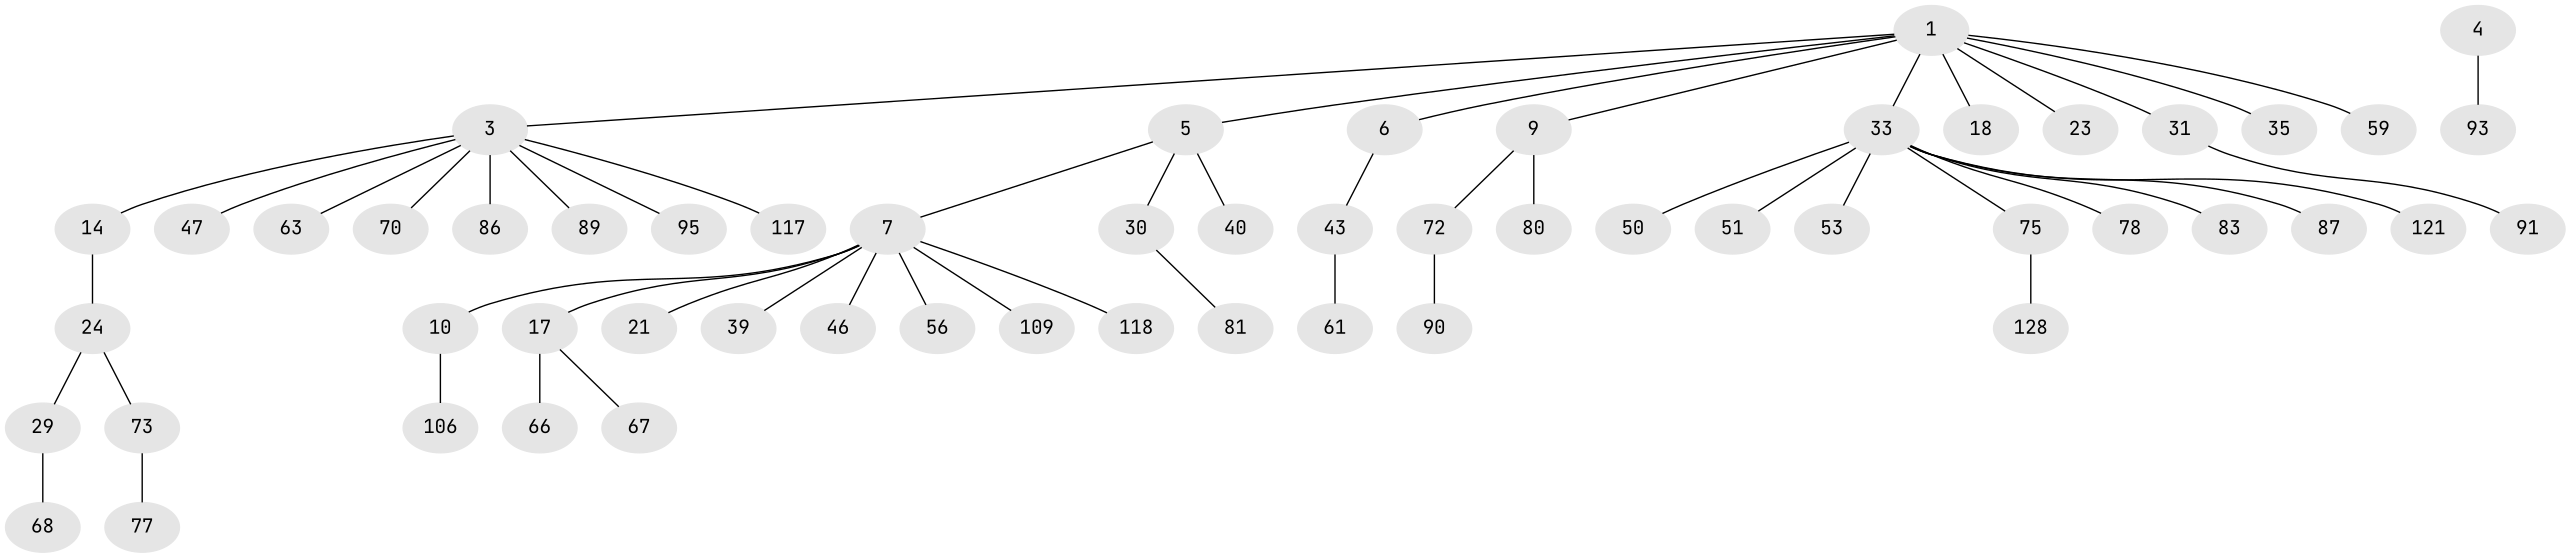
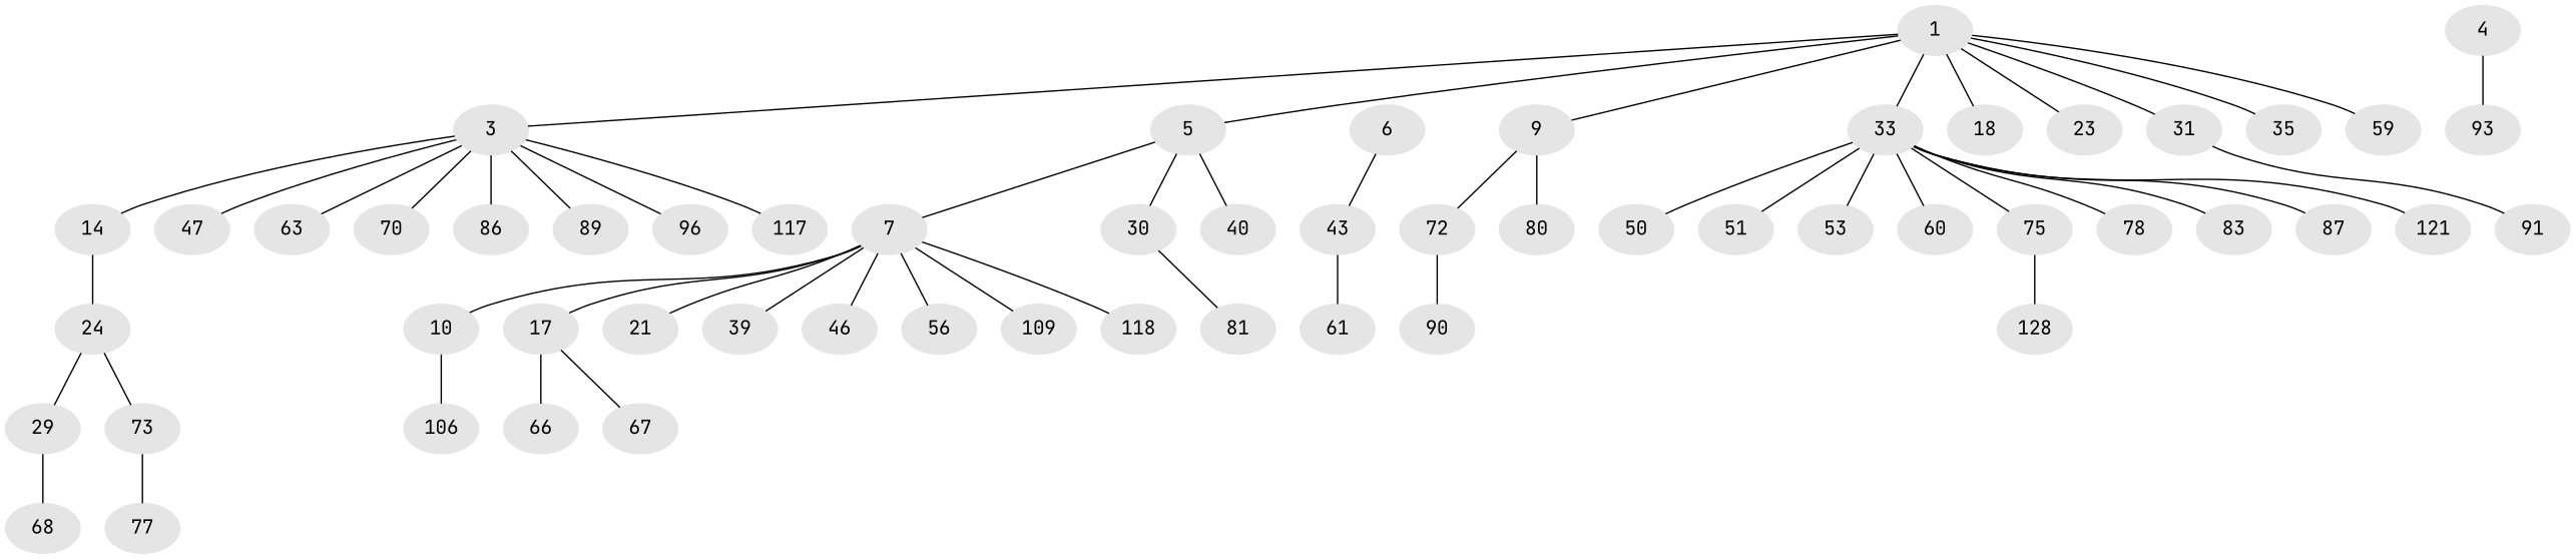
  graph {
    fontname="JetBrains Mono"
    node [color=gray90 fontname="JetBrains Mono" style=filled]
    edge [fontname="JetBrains Mono"]
    1 [super="+2"]
    3 [super="+11+88+27+14"]
    5 [super="+145"]
    6
    9 [super="+69+54"]
    n6 [label=33 super="+15+22+16"]
    18 [super="+97"]
    23
    31
    35
    59 [super="+62"]
    n12 [label=14 super="+64+28"]
    n13 [label=47 super="+100+99"]
    63
    70 [super="+126"]
    86 [super="+116"]
    89 [super="+101+119"]
-   96 [super="+103" label=95]
+   96 [super="+103"]
    117
    4 [super="+37"]
    93
    7 [super="+8"]
    30 [super="+120"]
    40 [super="+44"]
    43
    72 [super="+92"]
    80 [super="+114"]
    50
    51
    53
+   60
    75 [super="+76+82"]
    78 [super="+133"]
    83
    87 [super="+102"]
    121 [super="+140"]
    91
    24
    10 [super="+38+71+32+25"]
    17 [super="+49"]
    21
    39 [super="+42"]
    46 [super="+127+125+58+98"]
    56 [super="+129"]
    109
    118
    81
    61
    106
    66
    67
    90
    29 [super="+135+112"]
    73
    128
    68
    77 [super="+142+95"]
    1 -- 3
    1 -- 5
-   1 -- 6
    1 -- 9
    1 -- n6
    1 -- 18
    1 -- 23
    1 -- 31
    1 -- 35
    1 -- 59
    3 -- n12
    3 -- n13
    3 -- 63
    3 -- 70
    3 -- 86
    3 -- 89
    3 -- 96
    3 -- 117
    5 -- 7
    5 -- 30
    5 -- 40
    6 -- 43
    9 -- 72
    9 -- 80
    n6 -- 50
    n6 -- 51
    n6 -- 53
+   n6 -- 60
    n6 -- 75
    n6 -- 78
    n6 -- 83
    n6 -- 87
    n6 -- 121
    31 -- 91
    n12 -- 24
    4 -- 93
    7 -- 10
    7 -- 17
    7 -- 21
    7 -- 39
    7 -- 46
    7 -- 56
    7 -- 109
    7 -- 118
    30 -- 81
    43 -- 61
    72 -- 90
    75 -- 128
    24 -- 29
    24 -- 73
    10 -- 106
    17 -- 66
    17 -- 67
    29 -- 68
    73 -- 77
  }
